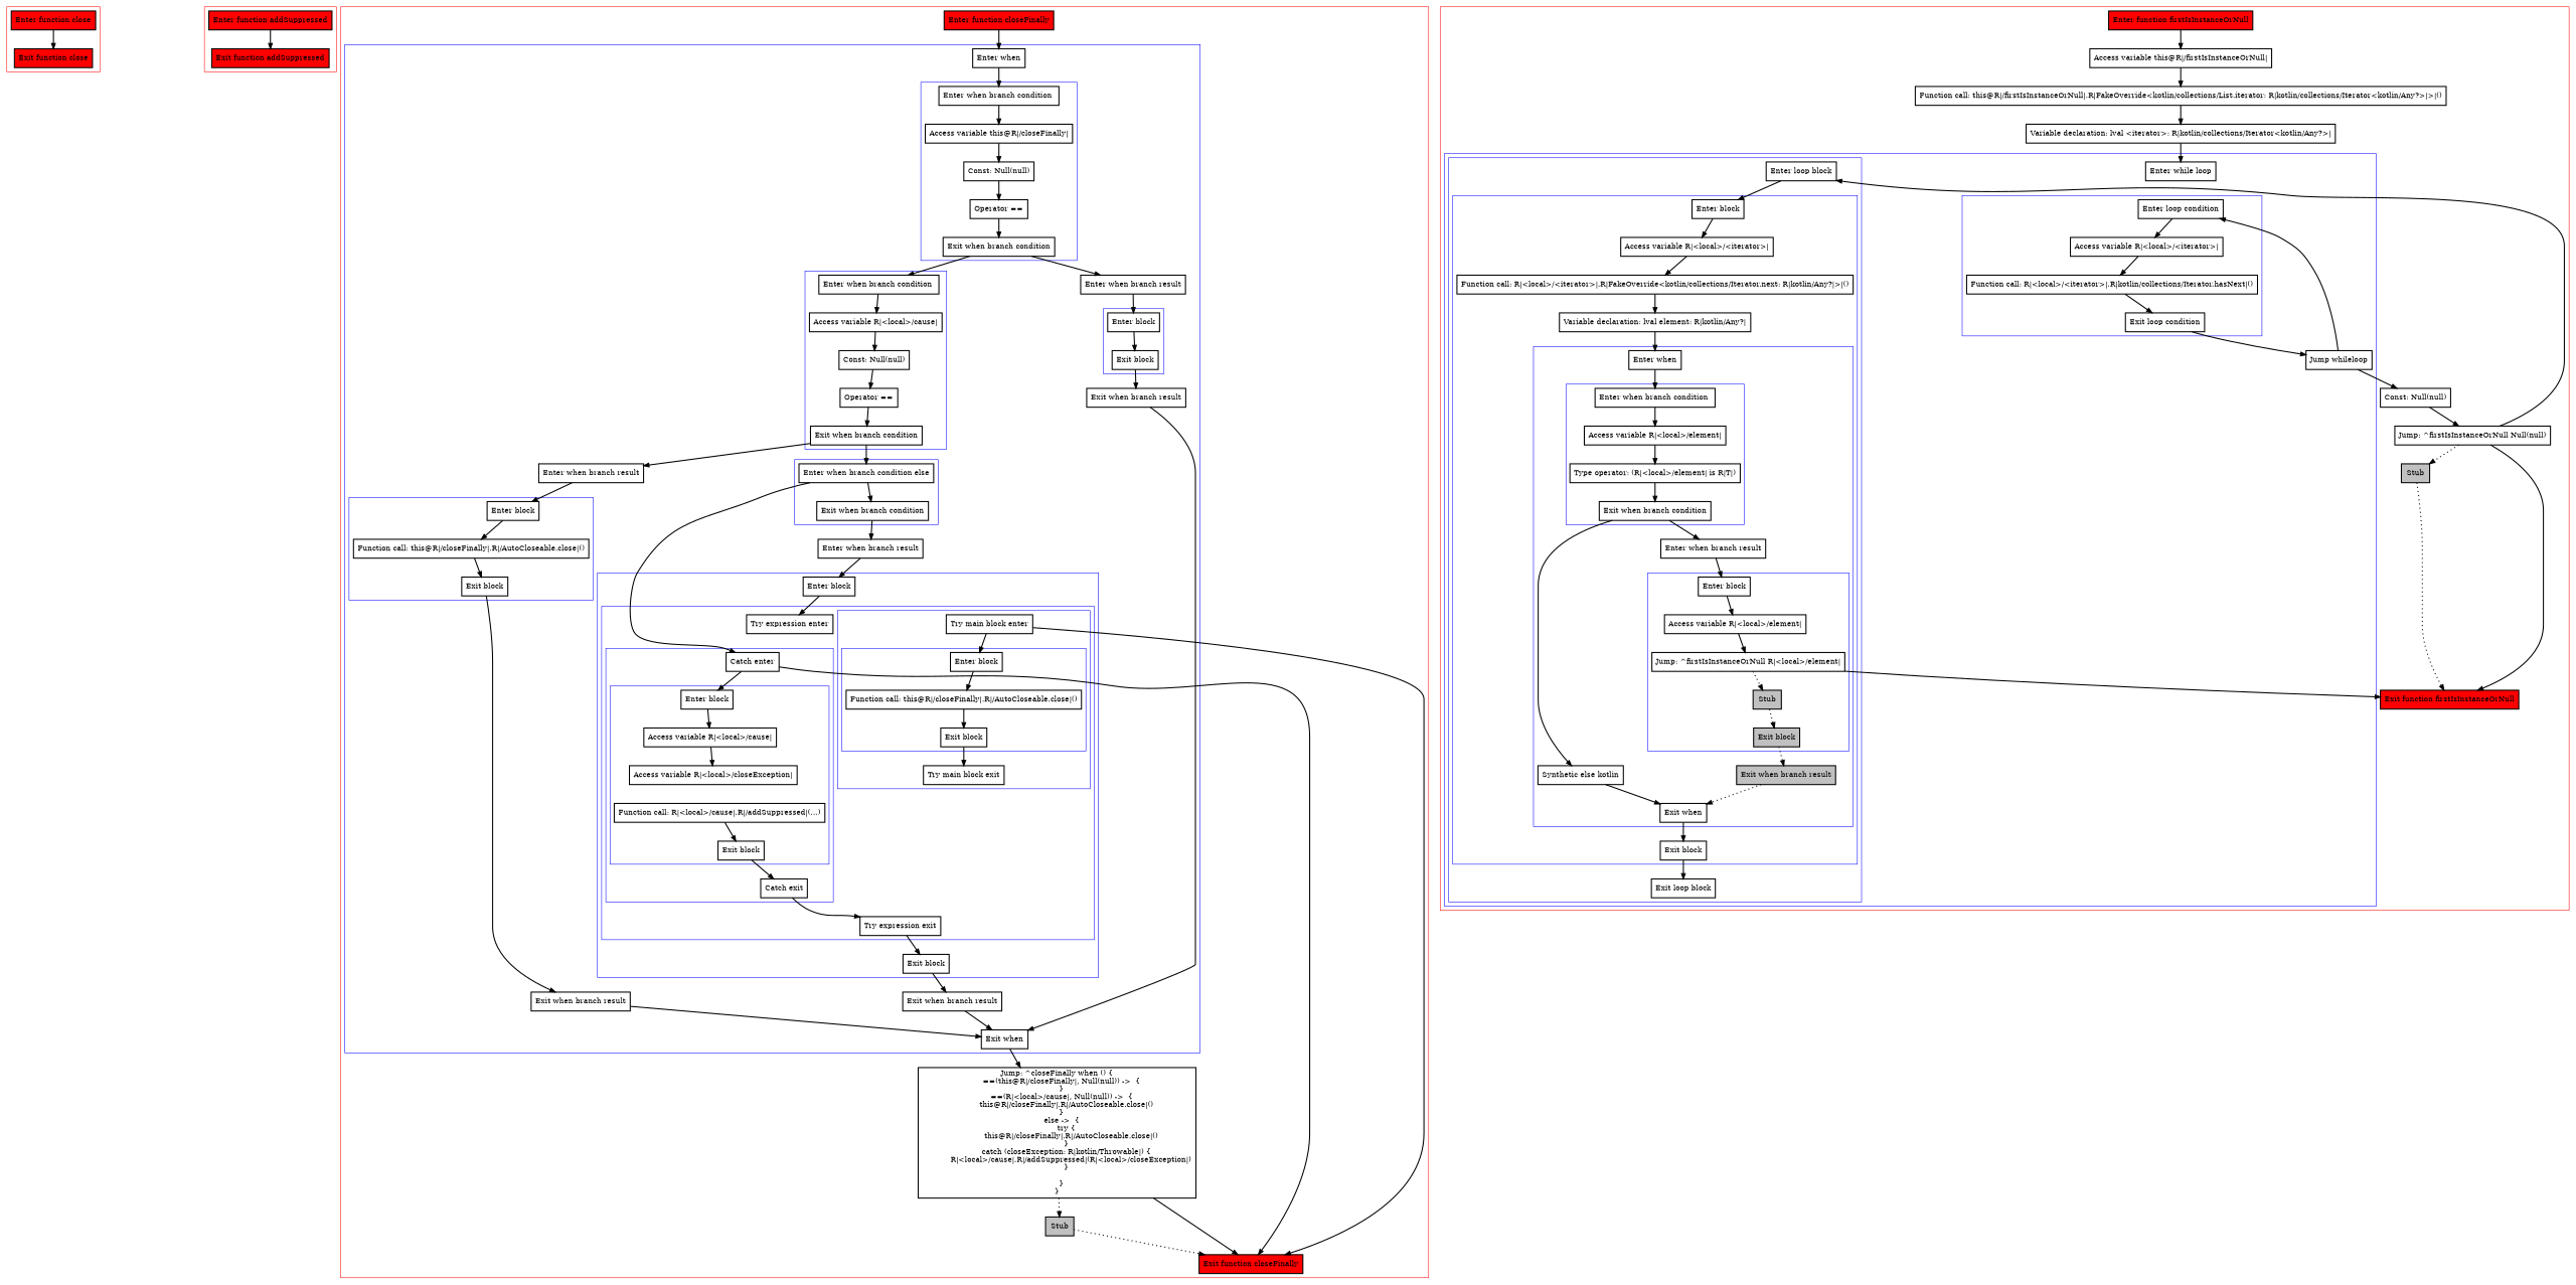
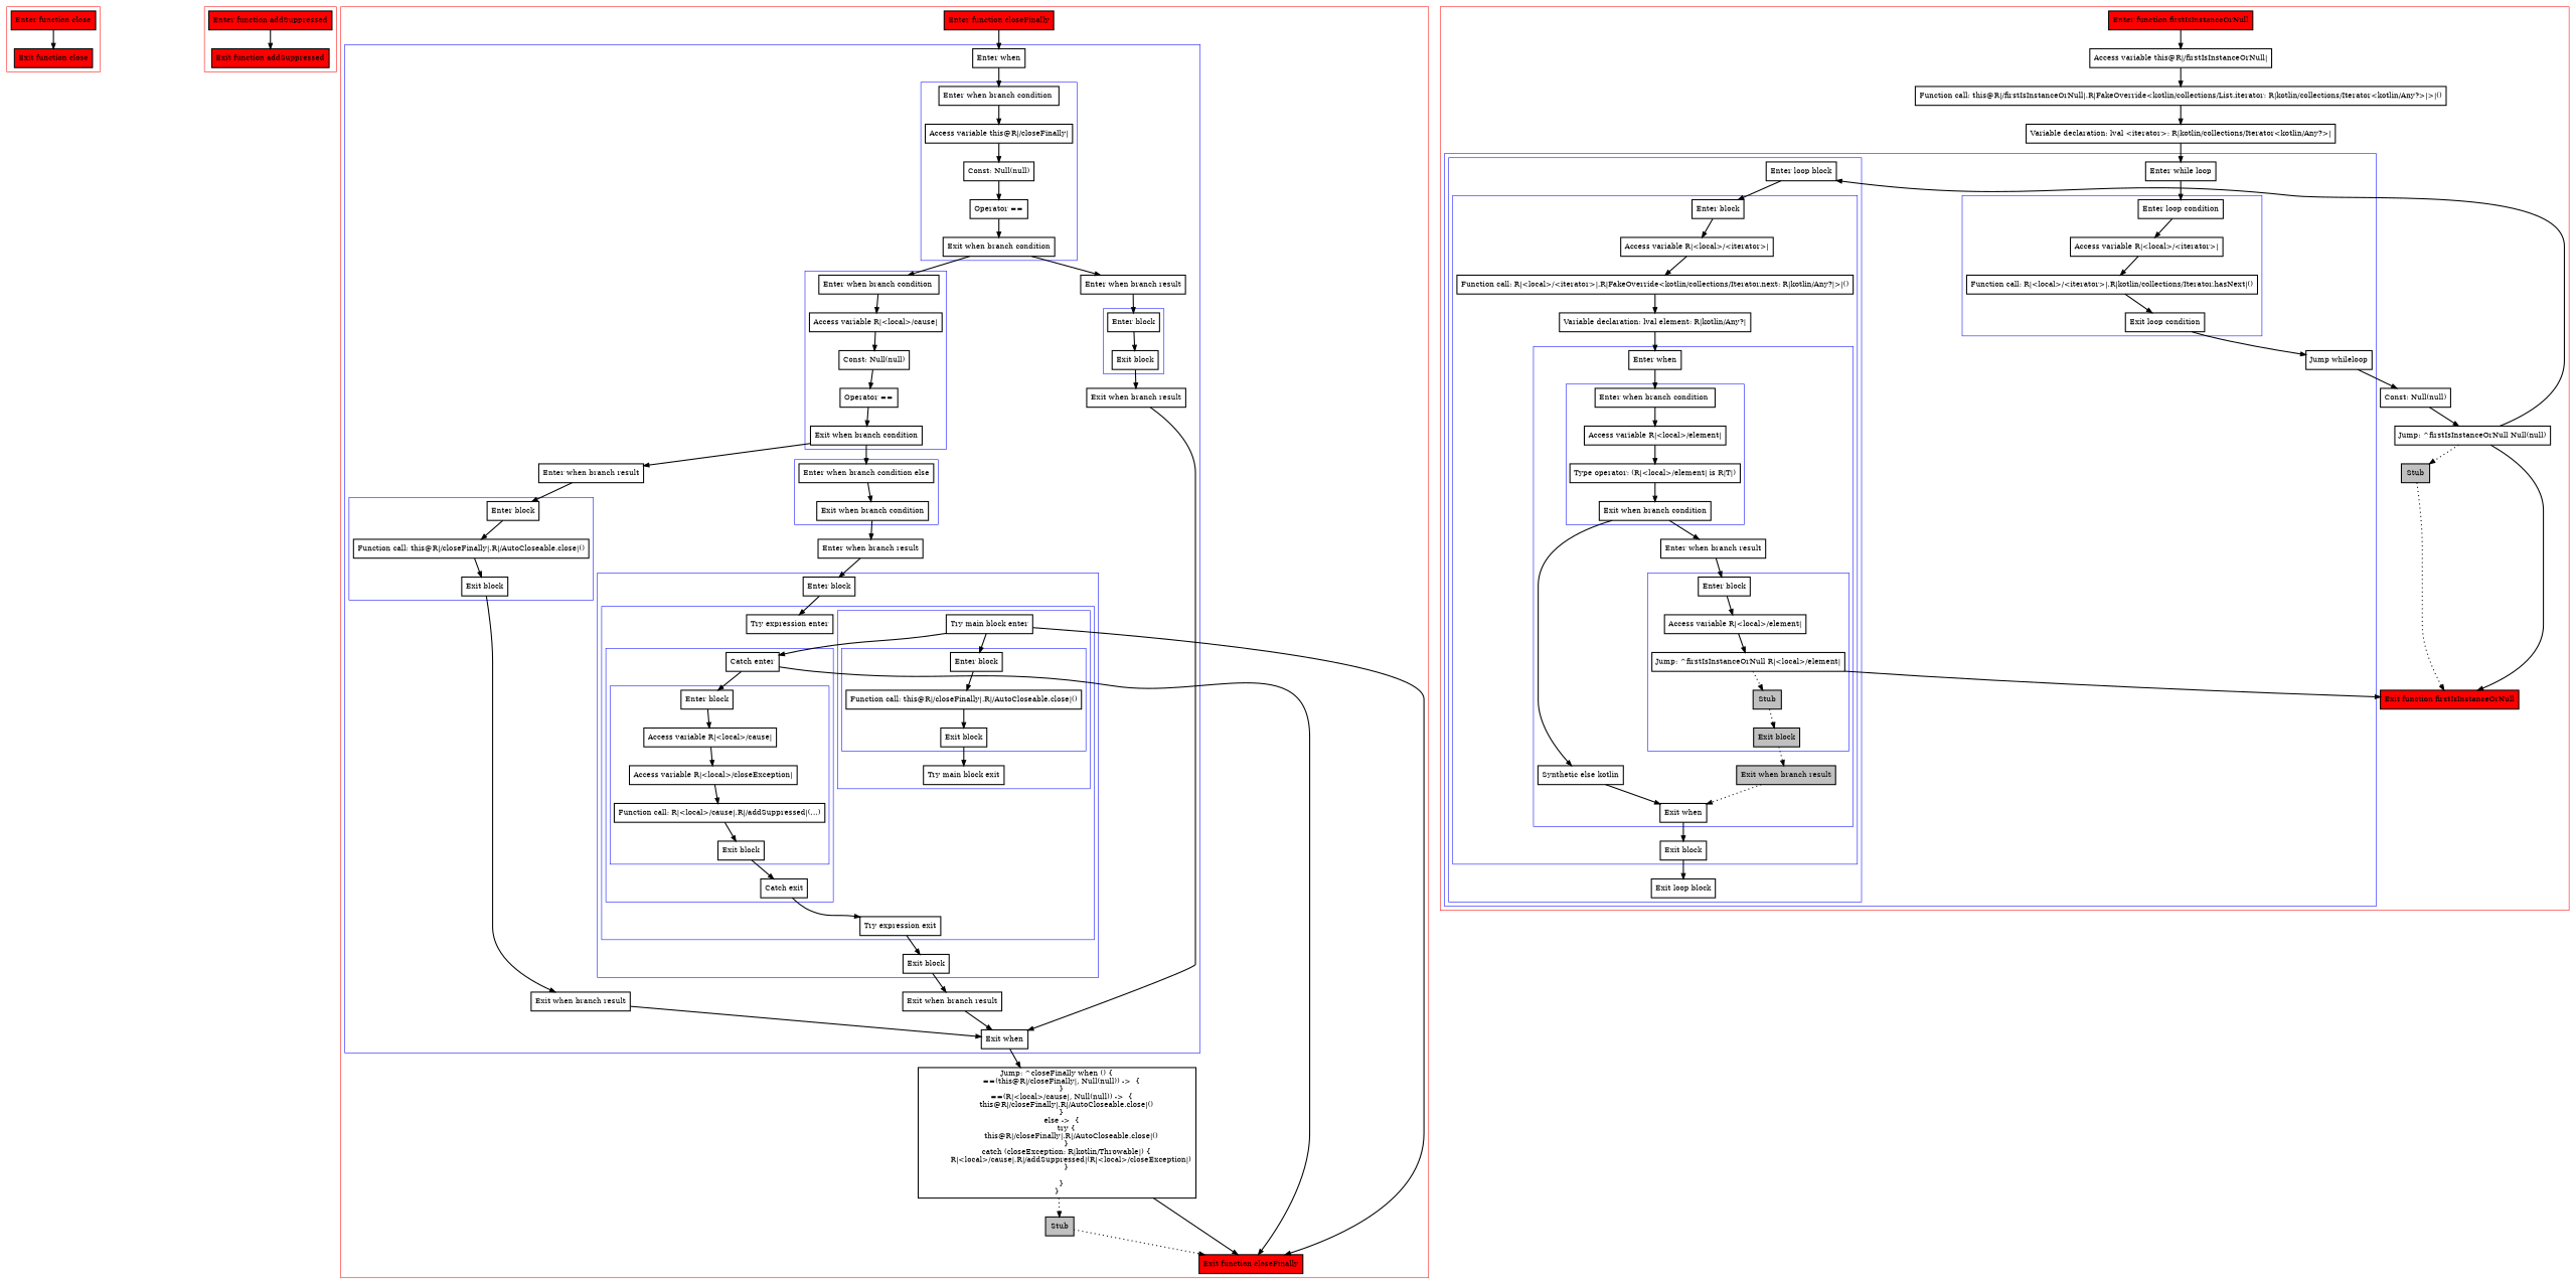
  digraph {
    nodesep=3
    node [penwidth=2 shape=box]
    edge [penwidth=2]
    n1 [fillcolor=red label="Enter function close" style=filled]
    n2 [fillcolor=red label="Exit function close" style=filled]
    n3 [fillcolor=red label="Enter function addSuppressed" style=filled]
    n4 [fillcolor=red label="Exit function addSuppressed" style=filled]
    n5 [label="Enter when branch condition "]
    n6 [label="Access variable this@R|/closeFinally|"]
    n7 [label="Const: Null(null)"]
    n8 [label="Operator =="]
    n9 [label="Exit when branch condition"]
    n10 [label="Enter when branch condition "]
    n11 [label="Access variable R|<local>/cause|"]
    n12 [label="Const: Null(null)"]
    n13 [label="Operator =="]
    n14 [label="Exit when branch condition"]
    n15 [label="Enter when branch condition else"]
    n16 [label="Exit when branch condition"]
    n17 [label="Enter block"]
    n18 [label="Function call: this@R|/closeFinally|.R|/AutoCloseable.close|()"]
    n19 [label="Exit block"]
    n20 [label="Try main block enter"]
    n21 [label="Try main block exit"]
    n22 [label="Enter block"]
    n23 [label="Access variable R|<local>/cause|"]
    n24 [label="Access variable R|<local>/closeException|"]
    n25 [label="Function call: R|<local>/cause|.R|/addSuppressed|(...)"]
    n26 [label="Exit block"]
    n27 [label="Catch enter"]
    n28 [label="Catch exit"]
    n29 [label="Try expression enter"]
    n30 [label="Try expression exit"]
    n31 [label="Enter block"]
    n32 [label="Exit block"]
    n33 [label="Enter block"]
    n34 [label="Function call: this@R|/closeFinally|.R|/AutoCloseable.close|()"]
    n35 [label="Exit block"]
    n36 [label="Enter block"]
    n37 [label="Exit block"]
    n38 [label="Enter when"]
    n39 [label="Enter when branch result"]
    n40 [label="Exit when branch result"]
    n41 [label="Enter when branch result"]
    n42 [label="Exit when branch result"]
    n43 [label="Enter when branch result"]
    n44 [label="Exit when branch result"]
    n45 [label="Exit when"]
    n46 [fillcolor=red label="Enter function closeFinally" style=filled]
    n47 [label="Jump: ^closeFinally when () {\n    ==(this@R|/closeFinally|, Null(null)) ->  {\n    }\n    ==(R|<local>/cause|, Null(null)) ->  {\n        this@R|/closeFinally|.R|/AutoCloseable.close|()\n    }\n    else ->  {\n        try {\n            this@R|/closeFinally|.R|/AutoCloseable.close|()\n        }\n        catch (closeException: R|kotlin/Throwable|) {\n            R|<local>/cause|.R|/addSuppressed|(R|<local>/closeException|)\n        }\n\n    }\n}\n"]
    n48 [fillcolor=gray label=Stub style=filled]
    n49 [fillcolor=red label="Exit function closeFinally" style=filled]
    n50 [label="Enter loop condition"]
    n51 [label="Access variable R|<local>/<iterator>|"]
    n52 [label="Function call: R|<local>/<iterator>|.R|kotlin/collections/Iterator.hasNext|()"]
    n53 [label="Exit loop condition"]
    n54 [label="Enter when branch condition "]
    n55 [label="Access variable R|<local>/element|"]
    n56 [label="Type operator: (R|<local>/element| is R|T|)"]
    n57 [label="Exit when branch condition"]
    n58 [label="Enter block"]
    n59 [label="Access variable R|<local>/element|"]
    n60 [label="Jump: ^firstIsInstanceOrNull R|<local>/element|"]
    n61 [fillcolor=gray label=Stub style=filled]
    n62 [fillcolor=gray label="Exit block" style=filled]
    n63 [label="Enter when"]
    n64 [label="Synthetic else kotlin"]
    n65 [label="Enter when branch result"]
    n66 [fillcolor=gray label="Exit when branch result" style=filled]
    n67 [label="Exit when"]
    n68 [label="Enter block"]
    n69 [label="Access variable R|<local>/<iterator>|"]
    n70 [label="Function call: R|<local>/<iterator>|.R|FakeOverride<kotlin/collections/Iterator.next: R|kotlin/Any?|>|()"]
    n71 [label="Variable declaration: lval element: R|kotlin/Any?|"]
    n72 [label="Exit block"]
    n73 [label="Enter loop block"]
    n74 [label="Exit loop block"]
    n75 [label="Enter while loop"]
    n76 [label="Jump whileloop"]
    n77 [fillcolor=red label="Enter function firstIsInstanceOrNull" style=filled]
    n78 [label="Access variable this@R|/firstIsInstanceOrNull|"]
    n79 [label="Function call: this@R|/firstIsInstanceOrNull|.R|FakeOverride<kotlin/collections/List.iterator: R|kotlin/collections/Iterator<kotlin/Any?>|>|()"]
    n80 [label="Variable declaration: lval <iterator>: R|kotlin/collections/Iterator<kotlin/Any?>|"]
    n81 [label="Const: Null(null)"]
    n82 [label="Jump: ^firstIsInstanceOrNull Null(null)"]
    n83 [fillcolor=gray label=Stub style=filled]
    n84 [fillcolor=red label="Exit function firstIsInstanceOrNull" style=filled]
    subgraph cluster_1 {
      color=red
      n1
      n2
    }
    subgraph cluster_2 {
      color=red
      n3
      n4
    }
    subgraph cluster_3 {
      color=red
      n46
      n47
      n48
      n49
      subgraph cluster_4 {
        color=blue
        n38
        n39
        n40
        n41
        n42
        n43
        n44
        n45
        subgraph cluster_5 {
          color=blue
          n5
          n6
          n7
          n8
          n9
        }
        subgraph cluster_6 {
          color=blue
          n10
          n11
          n12
          n13
          n14
        }
        subgraph cluster_7 {
          color=blue
          n15
          n16
        }
        subgraph cluster_8 {
          color=blue
          n31
          n32
          subgraph cluster_9 {
            color=blue
            n29
            n30
            subgraph cluster_10 {
              color=blue
              n20
              n21
              subgraph cluster_11 {
                color=blue
                n17
                n18
                n19
              }
            }
            subgraph cluster_12 {
              color=blue
              n27
              n28
              subgraph cluster_13 {
                color=blue
                n22
                n23
                n24
                n25
                n26
              }
            }
          }
        }
        subgraph cluster_14 {
          color=blue
          n33
          n34
          n35
        }
        subgraph cluster_15 {
          color=blue
          n36
          n37
        }
      }
    }
    subgraph cluster_16 {
      color=red
      n77
      n78
      n79
      n80
      n81
      n82
      n83
      n84
      subgraph cluster_17 {
        color=blue
        n75
        n76
        subgraph cluster_18 {
          color=blue
          n50
          n51
          n52
          n53
        }
        subgraph cluster_19 {
          color=blue
          n73
          n74
          subgraph cluster_20 {
            color=blue
            n68
            n69
            n70
            n71
            n72
            subgraph cluster_21 {
              color=blue
              n63
              n64
              n65
              n66
              n67
              subgraph cluster_22 {
                color=blue
                n54
                n55
                n56
                n57
              }
              subgraph cluster_23 {
                color=blue
                n58
                n59
                n60
                n61
                n62
              }
            }
          }
        }
      }
    }
    n1 -> n2
    n3 -> n4
    n5 -> n6
    n6 -> n7
    n7 -> n8
    n8 -> n9
    n9 -> n10
    n9 -> n43
    n10 -> n11
    n11 -> n12
    n12 -> n13
    n13 -> n14
    n14 -> n15
    n14 -> n41
    n15 -> n16
    n16 -> n39
    n17 -> n18
    n18 -> n19
    n19 -> n21
    n20 -> n17
-   n15 -> n27
+   n20 -> n27
    n20 -> n49
    n22 -> n23
    n23 -> n24
+   n24 -> n25
    n25 -> n26
    n26 -> n28
    n27 -> n22
    n27 -> n49
    n28 -> n30
    n30 -> n32
    n31 -> n29
    n32 -> n40
    n33 -> n34
    n34 -> n35
    n35 -> n42
    n36 -> n37
    n37 -> n44
    n38 -> n5
    n39 -> n31
    n40 -> n45
    n41 -> n33
    n42 -> n45
    n43 -> n36
    n44 -> n45
    n45 -> n47
    n46 -> n38
    n47 -> n48 [style=dotted]
    n47 -> n49
    n48 -> n49 [style=dotted]
    n50 -> n51
    n51 -> n52
    n52 -> n53
    n53 -> n76
    n54 -> n55
    n55 -> n56
    n56 -> n57
    n57 -> n64
    n57 -> n65
    n58 -> n59
    n59 -> n60
    n60 -> n61 [style=dotted]
    n60 -> n84
    n61 -> n62 [style=dotted]
    n62 -> n66 [style=dotted]
    n63 -> n54
    n64 -> n67
    n65 -> n58
    n66 -> n67 [style=dotted]
    n67 -> n72
    n68 -> n69
    n69 -> n70
    n70 -> n71
    n71 -> n63
    n72 -> n74
    n73 -> n68
-   n76 -> n50
+   n75 -> n50
    n76 -> n81
    n77 -> n78
    n78 -> n79
    n79 -> n80
    n80 -> n75
    n81 -> n82
    n82 -> n73
    n82 -> n83 [style=dotted]
    n82 -> n84
    n83 -> n84 [style=dotted]
  }
